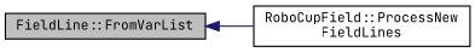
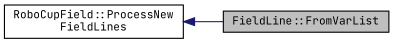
  digraph {
    rankdir=LR
    fontname="JetBrains Mono"
    node [color=black fontname="JetBrains Mono" fontsize=10 shape=record style=filled]
    n1 [fillcolor=grey75 fontcolor=black height=0.2 label="FieldLine::FromVarList" width=0.4]
    n2 [fillcolor=white height=0.2 label="RoboCupField::ProcessNew\lFieldLines" width=0.4]
-   n1 -> n2 [color=midnightblue dir=back fontname="JetBrains Mono" fontsize=10 labelfontname=Helvetica labelfontsize=10 style=solid]
+   n2 -> n1 [color=midnightblue dir=back fontname="JetBrains Mono" fontsize=10 labelfontname=Helvetica labelfontsize=10 style=solid]
  }
